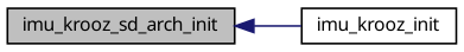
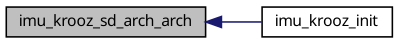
  digraph {
    rankdir=LR
    fontname="Noto Sans"
    node [color=black fontname="Noto Sans" fontsize=10 shape=record style=filled]
-   n1 [fillcolor=grey75 fontcolor=black height=0.2 label=imu_krooz_sd_arch_init width=0.4]
+   n1 [fillcolor=grey75 fontcolor=black height=0.2 label=imu_krooz_sd_arch_arch width=0.4]
    n2 [fillcolor=white height=0.2 label=imu_krooz_init width=0.4]
    n1 -> n2 [color=midnightblue dir=back fontname="Noto Sans" fontsize=10 labelfontname=FreeSans labelfontsize=10 style=solid]
  }
